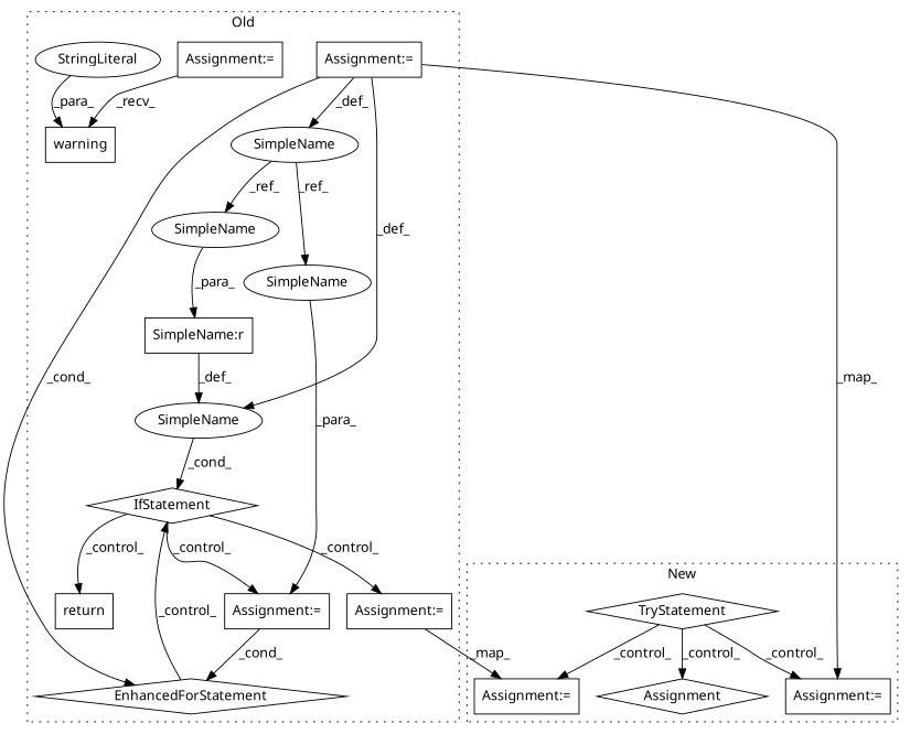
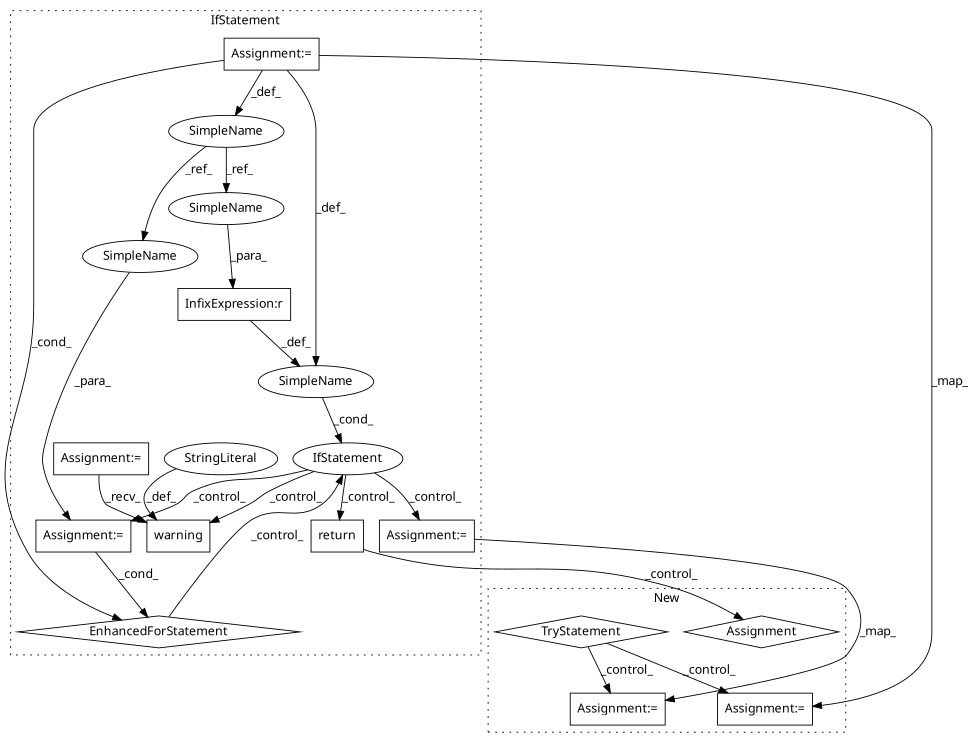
  digraph {
    fontname="Noto Sans"
    node [a=7 fontname="Noto Sans" l=1 s="2960,3045" shape=box]
    edge [fontname="Noto Sans"]
-   n1 [a=25 l="4,2" label=IfStatement s="2565,2592" shape=diamond]
-   n2 [a=27 l=4 label="SimpleName:r" s=2584]
+   n1 [a=25 l="4,2" label=IfStatement s="2565,2592" shape=ellipse]
+   n2 [a=27 l=4 label="InfixExpression:r" s=2584]
    n3 [a=42 label=SimpleName shape=ellipse l="" s=""]
    n4 [a=41 l=7 label=return s=2689]
    n5 [a=32 l="8,1" label=warning s="2610,2680"]
    n6 [l="53,2" label="Assignment:="]
    n7 [a=45 l=62 label=StringLiteral s=2618 shape=ellipse]
    n8 [label="Assignment:=" s=2509]
    n9 [a=70 l="53,2" label=EnhancedForStatement shape=diamond]
    n10 [a=42 l=15 label=SimpleName s=2494 shape=ellipse]
    n11 [l=7 label="Assignment:=" s=2481]
    n12 [label="Assignment:=" s=2856]
    n13 [a=42 l=15 label=SimpleName s=2569 shape=ellipse]
    n14 [a=42 l=15 label=SimpleName s=3030 shape=ellipse]
    n15 [a=12 l="11,2" label=Assignment s="3072,3101" shape=diamond]
    n16 [a=54 l=4 label=TryStatement s=2349 shape=diamond]
    n17 [label="Assignment:=" s=2371]
    n18 [label="Assignment:=" s=2580]
    subgraph cluster_1 {
-     label=Old
+     label=IfStatement
      style=dotted
      n1
      n2
      n3
      n4
      n5
      n6
      n7
      n8
      n9
      n10
      n11
      n12
      n13
      n14
    }
    subgraph cluster_2 {
      label=New
      style=dotted
      n15
      n16
      n17
      n18
    }
    n1 -> n4 [label=_control_]
+   n1 -> n5 [label=_control_]
    n1 -> n6 [label=_control_]
    n1 -> n12 [label=_control_]
    n2 -> n3 [label=_def_]
    n3 -> n1 [label=_cond_]
    n6 -> n9 [label=_cond_]
-   n7 -> n5 [label=_para_]
+   n7 -> n5 [label=_def_]
    n8 -> n3 [label=_def_]
    n8 -> n9 [label=_cond_]
    n8 -> n10 [label=_def_]
    n8 -> n17 [label=_map_]
    n9 -> n1 [label=_control_]
    n10 -> n13 [label=_ref_]
    n10 -> n14 [label=_ref_]
    n11 -> n5 [label=_recv_]
    n12 -> n18 [label=_map_]
    n13 -> n2 [label=_para_]
    n14 -> n6 [label=_para_]
-   n16 -> n15 [label=_control_]
+   n4 -> n15 [label=_control_]
    n16 -> n17 [label=_control_]
    n16 -> n18 [label=_control_]
  }
